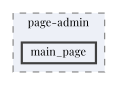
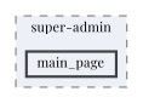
  digraph {
    compound=true
    fontname="Playfair Display"
    n1 [color=grey25 fillcolor="#edf0f7" fontname="Playfair Display" fontsize=10 height=0.2 label=main_page shape=box style="filled,bold" width=0.4]
    subgraph cluster_1 {
      bgcolor="#edf0f7"
      fontsize=10
-     label="page-admin"
+     label="super-admin"
      pencolor=grey50
      style="filled,dashed"
      n1
    }
  }
